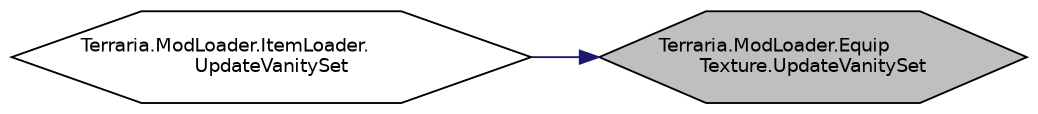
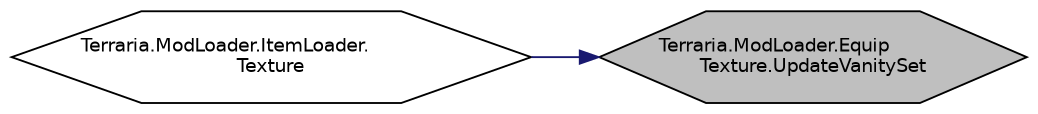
  digraph {
    rankdir=RL
    node [color=black fontname=Helvetica fontsize=10 shape=hexagon style=filled]
    n1 [fillcolor=grey75 fontcolor=black height=0.2 label="Terraria.ModLoader.Equip\lTexture.UpdateVanitySet" width=0.4]
-   n2 [fillcolor=white height=0.2 label="Terraria.ModLoader.ItemLoader.\lUpdateVanitySet" width=0.4]
+   n2 [fillcolor=white height=0.2 label="Terraria.ModLoader.ItemLoader.\lTexture" width=0.4]
    n1 -> n2 [color=midnightblue dir=back fontname=Helvetica fontsize=10 labelfontname=Helvetica labelfontsize=10 style=solid]
  }
